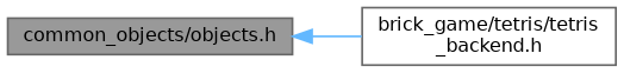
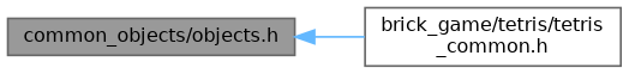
  digraph {
    rankdir=LR
    node [fontname=Helvetica fontsize=10 shape=box style=filled]
    n1 [color=gray40 fillcolor=grey60 fontcolor=black height=0.2 label="common_objects/objects.h" width=0.4]
-   n2 [color=grey40 fillcolor=white height=0.2 label="brick_game/tetris/tetris\l_backend.h" width=0.4]
+   n2 [color=grey40 fillcolor=white height=0.2 label="brick_game/tetris/tetris\l_common.h" width=0.4]
    n1 -> n2 [color=steelblue1 dir=back fontname=Helvetica fontsize=10 labelfontname=Helvetica labelfontsize=10 style=solid]
  }
